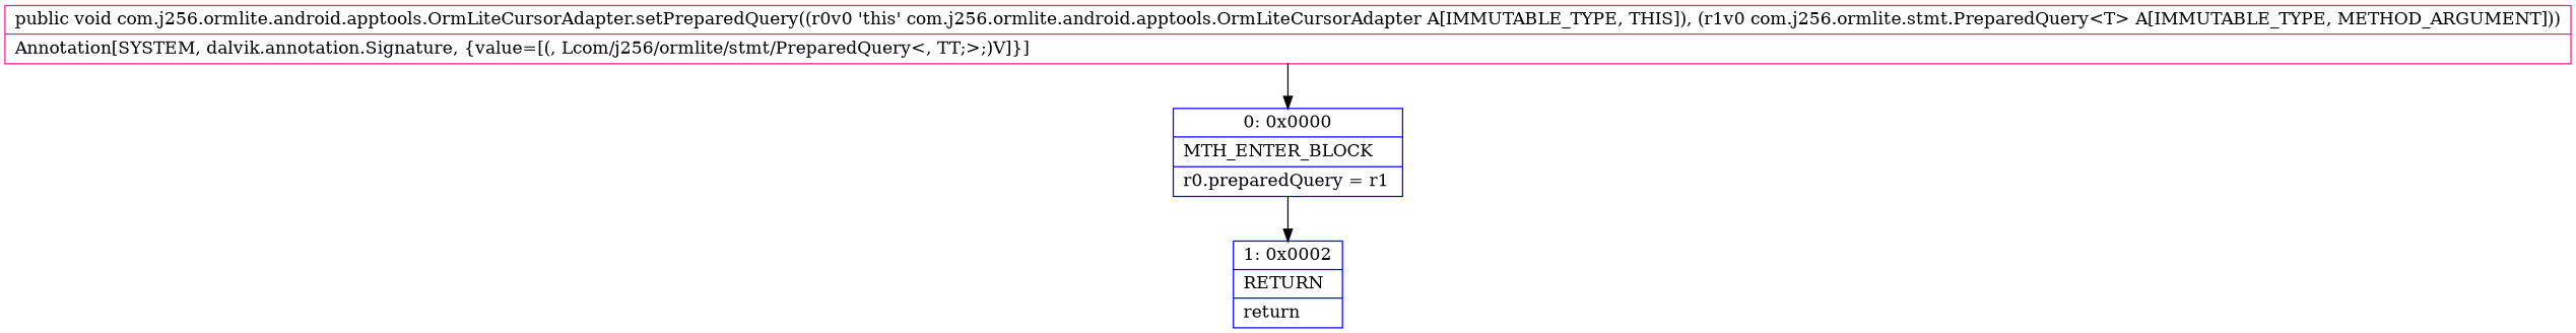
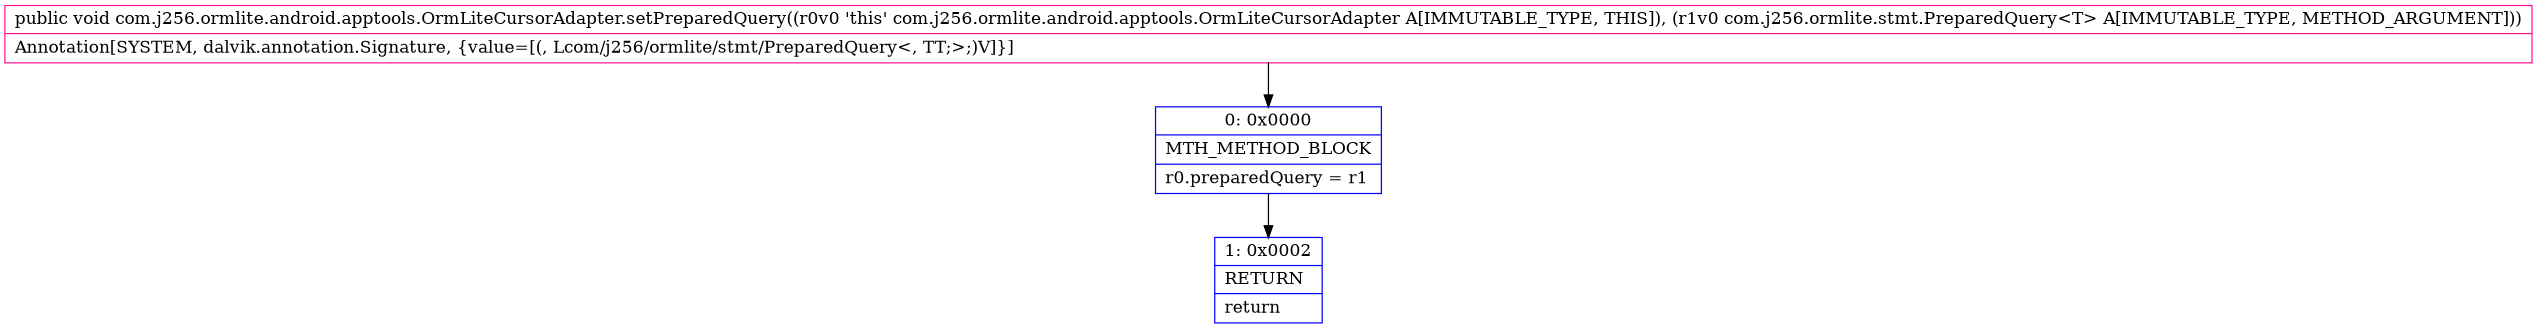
  digraph {
    node [shape=record color=blue]
-   n1 [label="{0\:\ 0x0000|MTH_ENTER_BLOCK\l|r0.preparedQuery = r1\l}"]
+   n1 [label="{0\:\ 0x0000|MTH_METHOD_BLOCK\l|r0.preparedQuery = r1\l}"]
    n2 [label="{1\:\ 0x0002|RETURN\l|return\l}"]
    n3 [label="{public void com.j256.ormlite.android.apptools.OrmLiteCursorAdapter.setPreparedQuery((r0v0 'this' com.j256.ormlite.android.apptools.OrmLiteCursorAdapter A[IMMUTABLE_TYPE, THIS]), (r1v0 com.j256.ormlite.stmt.PreparedQuery\<T\> A[IMMUTABLE_TYPE, METHOD_ARGUMENT]))  | Annotation[SYSTEM, dalvik.annotation.Signature, \{value=[(, Lcom\/j256\/ormlite\/stmt\/PreparedQuery\<, TT;\>;)V]\}]\l}" color=deeppink]
    n1 -> n2
    n3 -> n1
  }
